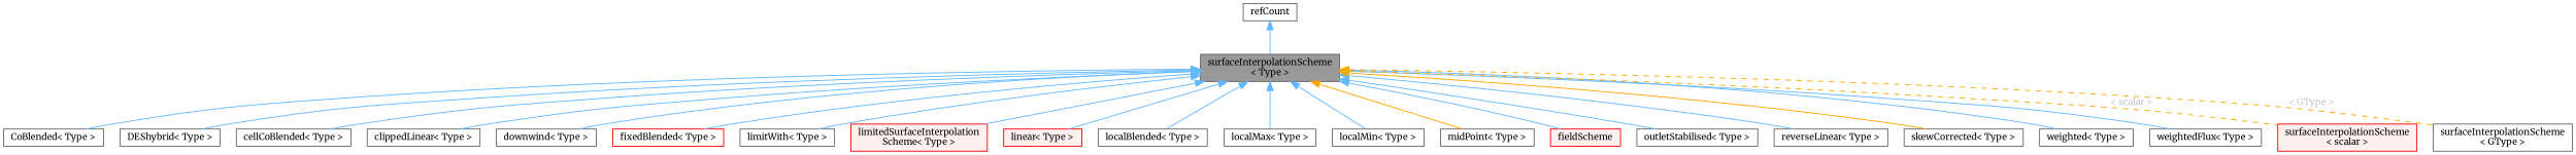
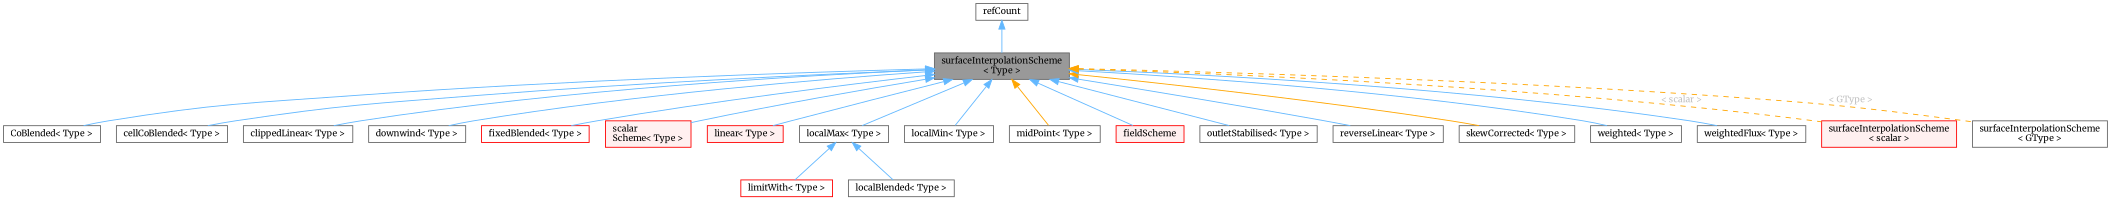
  digraph {
    fontname=Merriweather
    rankdir=TB
    node [color=gray40 fillcolor=white fontname=Merriweather fontsize=10 shape=box style=filled]
    edge [color=steelblue1 dir=back fontname=Merriweather fontsize=10 labelfontname=Helvetica labelfontsize=10 style=solid]
    n1 [fillcolor=grey60 fontcolor=black height=0.2 label="surfaceInterpolationScheme\l\< Type \>" width=0.4]
    n2 [height=0.2 label="CoBlended\< Type \>" width=0.4]
-   n3 [height=0.2 label="DEShybrid\< Type \>" width=0.4]
    n4 [height=0.2 label="cellCoBlended\< Type \>" width=0.4]
    n5 [height=0.2 label="clippedLinear\< Type \>" width=0.4]
    n6 [height=0.2 label="downwind\< Type \>" width=0.4]
    n7 [color=red height=0.2 label="fixedBlended\< Type \>" width=0.4]
-   n8 [height=0.2 label="limitWith\< Type \>" width=0.4]
-   n9 [color=red fillcolor="#FFF0F0" height=0.2 label="limitedSurfaceInterpolation\lScheme\< Type \>" width=0.4]
+   n8 [color=red height=0.2 label="limitWith\< Type \>" width=0.4]
+   n9 [color=red fillcolor="#FFF0F0" height=0.2 label="scalar\lScheme\< Type \>" width=0.4]
    n10 [color=red fillcolor="#FFF0F0" height=0.2 label="linear\< Type \>" width=0.4]
    n11 [height=0.2 label="localBlended\< Type \>" width=0.4]
    n12 [height=0.2 label="localMax\< Type \>" width=0.4]
    n13 [height=0.2 label="localMin\< Type \>" width=0.4]
    n14 [height=0.2 label="midPoint\< Type \>" width=0.4]
    n15 [color=red fillcolor="#FFF0F0" height=0.2 label=fieldScheme width=0.4]
    n16 [height=0.2 label="outletStabilised\< Type \>" width=0.4]
    n17 [height=0.2 label="reverseLinear\< Type \>" width=0.4]
    n18 [height=0.2 label="skewCorrected\< Type \>" width=0.4]
    n19 [height=0.2 label="weighted\< Type \>" width=0.4]
    n20 [height=0.2 label="weightedFlux\< Type \>" width=0.4]
    n21 [color=red fillcolor="#FFF0F0" height=0.2 label="surfaceInterpolationScheme\l\< scalar \>" width=0.4]
    n22 [height=0.2 label="surfaceInterpolationScheme\l\< GType \>" width=0.4]
    n23 [height=0.2 label=refCount width=0.4]
    n1 -> n2
-   n1 -> n3
    n1 -> n4
    n1 -> n5
    n1 -> n6
    n1 -> n7
-   n1 -> n8
+   n12 -> n8
    n1 -> n9
    n1 -> n10
-   n1 -> n11
+   n12 -> n11
    n1 -> n12
    n1 -> n13
    n1 -> n14 [color=orange]
    n1 -> n15
    n1 -> n16
    n1 -> n17
    n1 -> n18 [color=orange]
    n1 -> n19
    n1 -> n20
    n1 -> n21 [color=orange fontcolor=grey label=" \< scalar \>" style=dashed]
    n1 -> n22 [color=orange fontcolor=grey label=" \< GType \>" style=dashed]
    n23 -> n1
  }
